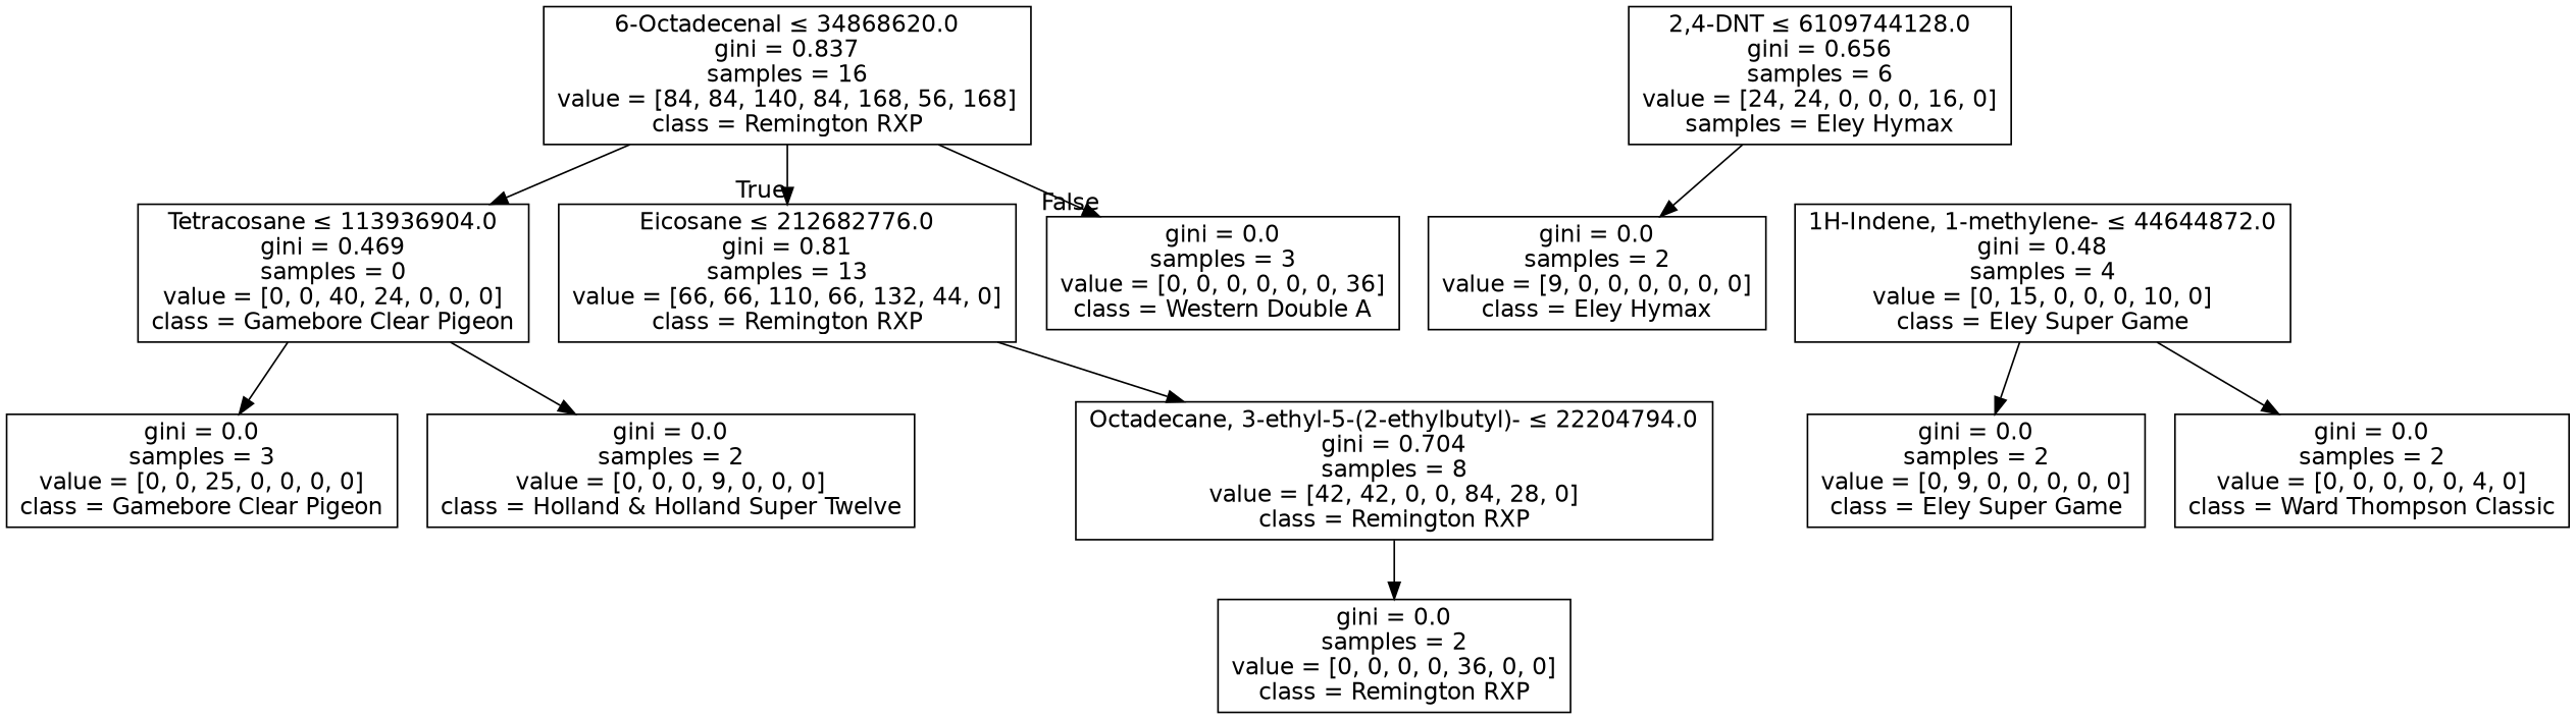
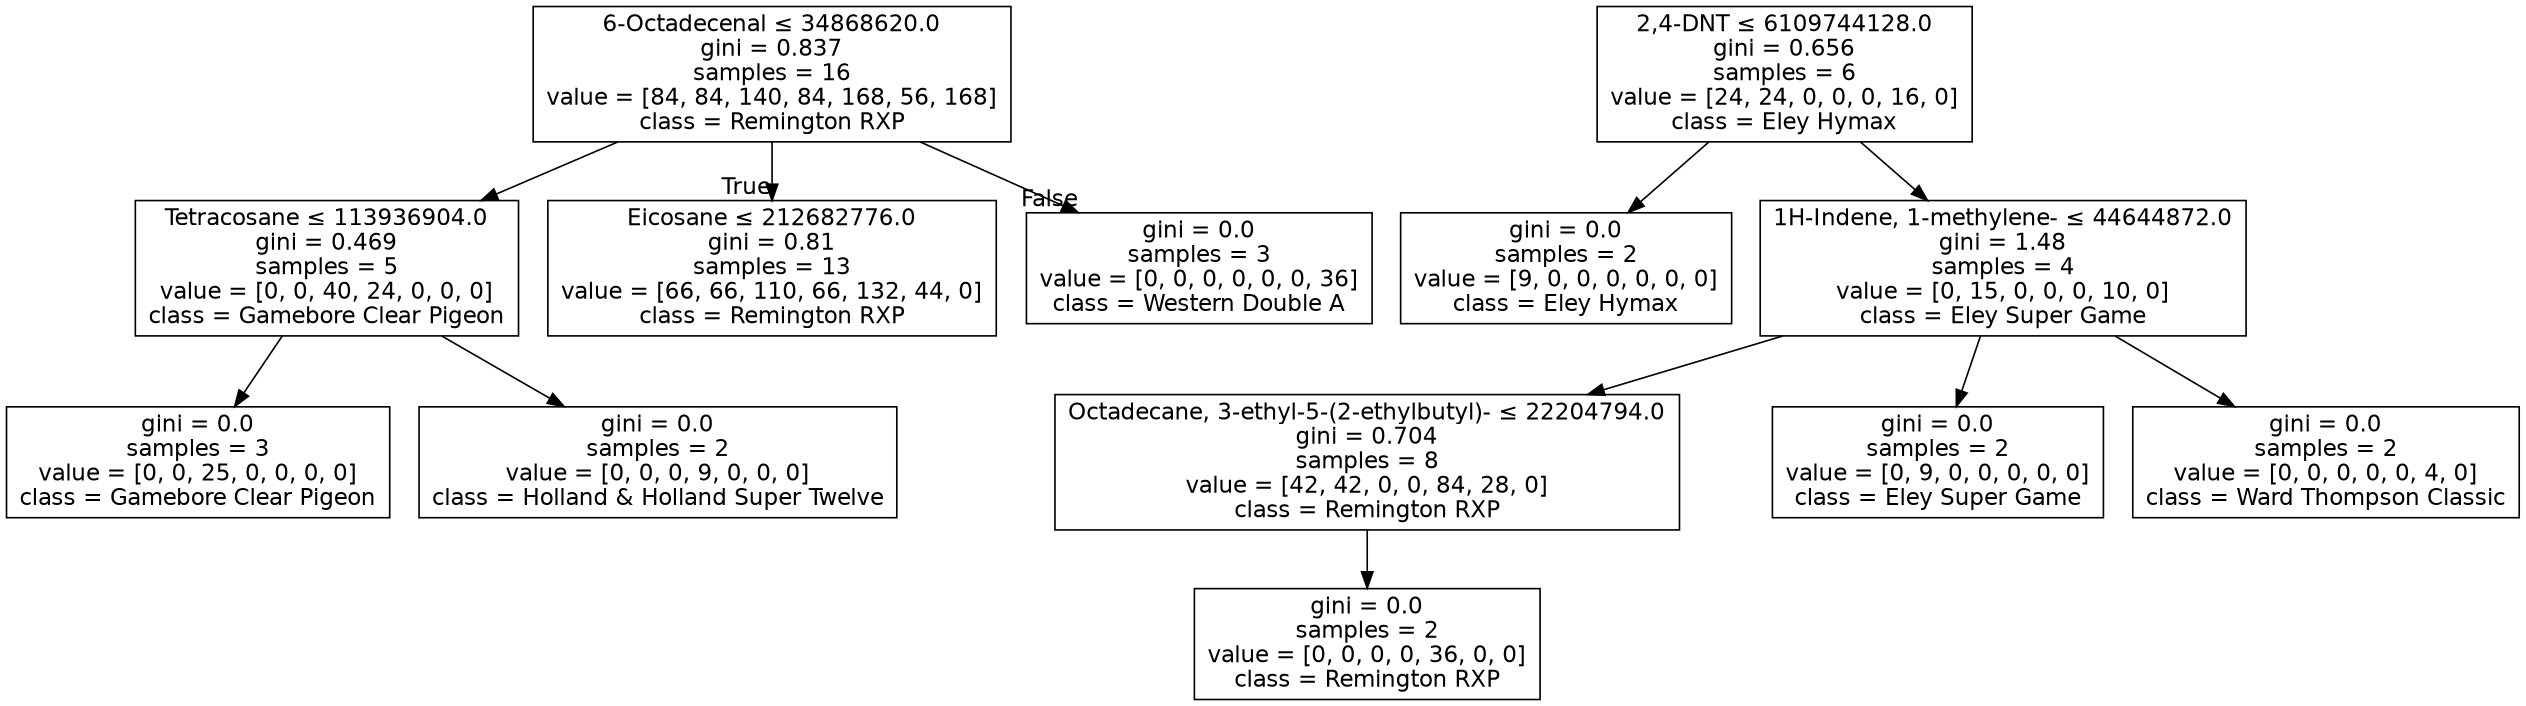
  digraph {
    node [fontname=helvetica shape=box]
    edge [fontname=helvetica]
    n1 [label=<6-Octadecenal &le; 34868620.0<br/>gini = 0.837<br/>samples = 16<br/>value = [84, 84, 140, 84, 168, 56, 168]<br/>class = Remington RXP>]
    n2 [label=<Eicosane &le; 212682776.0<br/>gini = 0.81<br/>samples = 13<br/>value = [66, 66, 110, 66, 132, 44, 0]<br/>class = Remington RXP>]
    n3 [label=<gini = 0.0<br/>samples = 3<br/>value = [0, 0, 0, 0, 0, 0, 36]<br/>class = Western Double A>]
-   n4 [label=<Tetracosane &le; 113936904.0<br/>gini = 0.469<br/>samples = 0<br/>value = [0, 0, 40, 24, 0, 0, 0]<br/>class = Gamebore Clear Pigeon>]
+   n4 [label=<Tetracosane &le; 113936904.0<br/>gini = 0.469<br/>samples = 5<br/>value = [0, 0, 40, 24, 0, 0, 0]<br/>class = Gamebore Clear Pigeon>]
    n5 [label=<Octadecane, 3-ethyl-5-(2-ethylbutyl)- &le; 22204794.0<br/>gini = 0.704<br/>samples = 8<br/>value = [42, 42, 0, 0, 84, 28, 0]<br/>class = Remington RXP>]
    n6 [label=<gini = 0.0<br/>samples = 2<br/>value = [0, 0, 0, 0, 36, 0, 0]<br/>class = Remington RXP>]
    n7 [label=<gini = 0.0<br/>samples = 3<br/>value = [0, 0, 25, 0, 0, 0, 0]<br/>class = Gamebore Clear Pigeon>]
    n8 [label=<gini = 0.0<br/>samples = 2<br/>value = [0, 0, 0, 9, 0, 0, 0]<br/>class = Holland &amp; Holland Super Twelve>]
-   n9 [label=<2,4-DNT &le; 6109744128.0<br/>gini = 0.656<br/>samples = 6<br/>value = [24, 24, 0, 0, 0, 16, 0]<br/>samples = Eley Hymax>]
-   n10 [label=<1H-Indene, 1-methylene- &le; 44644872.0<br/>gini = 0.48<br/>samples = 4<br/>value = [0, 15, 0, 0, 0, 10, 0]<br/>class = Eley Super Game>]
+   n9 [label=<2,4-DNT &le; 6109744128.0<br/>gini = 0.656<br/>samples = 6<br/>value = [24, 24, 0, 0, 0, 16, 0]<br/>class = Eley Hymax>]
+   n10 [label=<1H-Indene, 1-methylene- &le; 44644872.0<br/>gini = 1.48<br/>samples = 4<br/>value = [0, 15, 0, 0, 0, 10, 0]<br/>class = Eley Super Game>]
    n11 [label=<gini = 0.0<br/>samples = 2<br/>value = [9, 0, 0, 0, 0, 0, 0]<br/>class = Eley Hymax>]
    n12 [label=<gini = 0.0<br/>samples = 2<br/>value = [0, 0, 0, 0, 0, 4, 0]<br/>class = Ward Thompson Classic>]
    n13 [label=<gini = 0.0<br/>samples = 2<br/>value = [0, 9, 0, 0, 0, 0, 0]<br/>class = Eley Super Game>]
    n1 -> n2 [headlabel=True labelangle=45 labeldistance=2.5]
    n1 -> n3 [headlabel=False labelangle=-45 labeldistance=2.5]
    n1 -> n4
-   n2 -> n5
+   n10 -> n5
    n4 -> n7
    n4 -> n8
    n5 -> n6
+   n9 -> n10
    n9 -> n11
    n10 -> n12
    n10 -> n13
  }
